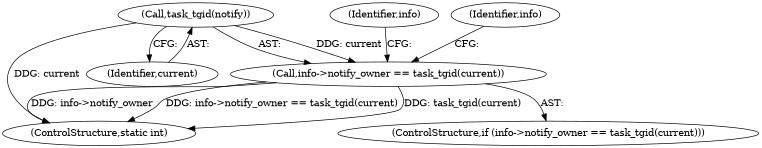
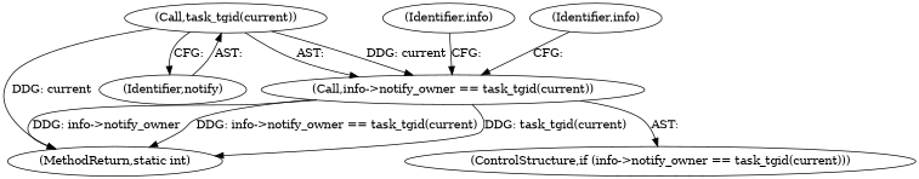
  digraph {
    n1 [label="(Call,info->notify_owner == task_tgid(current))"]
-   n2 [label="(ControlStructure,static int)"]
+   n2 [label="(MethodReturn,static int)"]
    n3 [label="(ControlStructure,if (info->notify_owner == task_tgid(current)))"]
-   n4 [label="(Call,task_tgid(notify))"]
-   n5 [label="(Identifier,current)"]
+   n4 [label="(Call,task_tgid(current))"]
+   n5 [label="(Identifier,notify)"]
    n6 [label="(Identifier,info)"]
    n7 [label="(Identifier,info)"]
    n1 -> n2 [label="DDG: task_tgid(current)"]
    n1 -> n2 [label="DDG: info->notify_owner"]
    n1 -> n2 [label="DDG: info->notify_owner == task_tgid(current)"]
    n1 -> n3 [label="AST: "]
    n4 -> n1 [label="AST: "]
    n4 -> n1 [label="DDG: current"]
    n4 -> n2 [label="DDG: current"]
    n4 -> n5 [label="CFG: "]
    n5 -> n4 [label="AST: "]
    n6 -> n1 [label="CFG: "]
    n7 -> n1 [label="CFG: "]
  }
